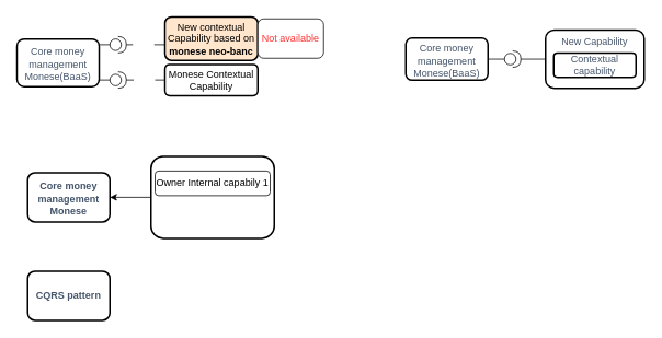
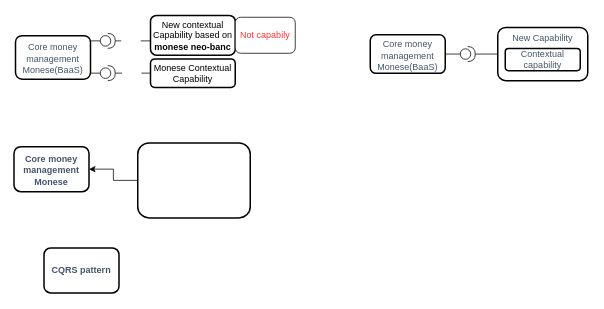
  <mxCell id="0" />
  <mxCell id="1" parent="0" />
  <mxCell id="2" style="edgeStyle=orthogonalEdgeStyle;rounded=0;orthogonalLoop=1;jettySize=auto;html=1;entryX=0;entryY=0.5;entryDx=0;entryDy=0;entryPerimeter=0;endArrow=none;endFill=0;" parent="1" target="5" edge="1"><mxGeometry relative="1" as="geometry"><mxPoint x="103" y="97" as="sourcePoint" /></mxGeometry></mxCell>
  <mxCell id="3" value="Monese Contextual Capability" style="rounded=1;whiteSpace=wrap;html=1;strokeWidth=2;align=center;" parent="1" vertex="1"><mxGeometry x="200" y="78" width="113" height="38" as="geometry" /></mxCell>
  <mxCell id="4" style="edgeStyle=orthogonalEdgeStyle;rounded=0;orthogonalLoop=1;jettySize=auto;html=1;exitX=1;exitY=0.5;exitDx=0;exitDy=0;exitPerimeter=0;entryX=0;entryY=0.5;entryDx=0;entryDy=0;endArrow=none;endFill=0;startArrow=none;" parent="1" target="3" edge="1"><mxGeometry relative="1" as="geometry"><mxPoint x="188" y="97" as="sourcePoint" /></mxGeometry></mxCell>
  <mxCell id="5" value="" style="shape=providedRequiredInterface;html=1;verticalLabelPosition=bottom;sketch=0;rotation=0;" parent="1" vertex="1"><mxGeometry x="133" y="87" width="20" height="20" as="geometry" /></mxCell>
- <mxCell id="6" value="&lt;b style=&quot;font-size: medium; text-align: start;&quot;&gt;&lt;span style=&quot;font-size: 9pt; line-height: 13.8px; font-family: &amp;quot;Calibri Light&amp;quot;, sans-serif; color: rgb(68, 84, 106);&quot; lang=&quot;es-419&quot;&gt;Core&lt;/span&gt;&lt;/b&gt;&lt;span style=&quot;text-align: start; font-size: 9pt; line-height: 13.8px; font-family: &amp;quot;Calibri Light&amp;quot;, sans-serif; color: rgb(68, 84, 106);&quot; lang=&quot;es-419&quot;&gt; &lt;b&gt;money management Monese&lt;/b&gt;&lt;/span&gt;" style="rounded=1;whiteSpace=wrap;html=1;strokeWidth=2;" parent="1" vertex="1"><mxGeometry x="33" y="210" width="100" height="60" as="geometry" /></mxCell>
+ <mxCell id="6" value="&lt;b style=&quot;font-size: medium; text-align: start;&quot;&gt;&lt;span style=&quot;font-size: 9pt; line-height: 13.8px; font-family: &amp;quot;Calibri Light&amp;quot;, sans-serif; color: rgb(68, 84, 106);&quot; lang=&quot;es-419&quot;&gt;Core&lt;/span&gt;&lt;/b&gt;&lt;span style=&quot;text-align: start; font-size: 9pt; line-height: 13.8px; font-family: &amp;quot;Calibri Light&amp;quot;, sans-serif; color: rgb(68, 84, 106);&quot; lang=&quot;es-419&quot;&gt; &lt;b&gt;money management Monese&lt;/b&gt;&lt;/span&gt;" style="rounded=1;whiteSpace=wrap;html=1;strokeWidth=2;" parent="1" vertex="1"><mxGeometry x="18" y="195" width="100" height="60" as="geometry" /></mxCell>
  <mxCell id="7" style="edgeStyle=orthogonalEdgeStyle;rounded=0;orthogonalLoop=1;jettySize=auto;html=1;entryX=1;entryY=0.5;entryDx=0;entryDy=0;endArrow=classic;endFill=1;" parent="1" source="8" target="6" edge="1"><mxGeometry relative="1" as="geometry" /></mxCell>
  <mxCell id="8" value="" style="rounded=1;whiteSpace=wrap;html=1;strokeWidth=2;" parent="1" vertex="1"><mxGeometry x="183" y="190" width="150" height="100" as="geometry" /></mxCell>
- <mxCell id="9" value="Owner Internal capabily 1" style="rounded=1;whiteSpace=wrap;html=1;strokeWidth=1;" parent="1" vertex="1"><mxGeometry x="188" y="208" width="140" height="30" as="geometry" /></mxCell>
  <mxCell id="10" style="edgeStyle=orthogonalEdgeStyle;rounded=0;orthogonalLoop=1;jettySize=auto;html=1;entryX=0;entryY=0.5;entryDx=0;entryDy=0;entryPerimeter=0;endArrow=none;endFill=0;" parent="1" target="13" edge="1"><mxGeometry relative="1" as="geometry"><mxPoint x="103" y="54" as="sourcePoint" /></mxGeometry></mxCell>
- <mxCell id="11" value="New contextual Capability based on &lt;b&gt;monese&lt;/b&gt; &lt;b&gt;neo-banc&lt;/b&gt;" style="rounded=1;whiteSpace=wrap;html=1;strokeWidth=2;fillColor=#ffe6cc;" parent="1" vertex="1"><mxGeometry x="200" y="20" width="113" height="53" as="geometry" /></mxCell>
+ <mxCell id="11" value="New contextual Capability based on &lt;b&gt;monese&lt;/b&gt; &lt;b&gt;neo-banc&lt;/b&gt;" style="rounded=1;whiteSpace=wrap;html=1;strokeWidth=2;" parent="1" vertex="1"><mxGeometry x="200" y="20" width="113" height="53" as="geometry" /></mxCell>
  <mxCell id="12" style="edgeStyle=orthogonalEdgeStyle;rounded=0;orthogonalLoop=1;jettySize=auto;html=1;exitX=1;exitY=0.5;exitDx=0;exitDy=0;entryX=0;entryY=0.5;entryDx=0;entryDy=0;endArrow=none;endFill=0;startArrow=none;" parent="1" source="24" target="11" edge="1"><mxGeometry relative="1" as="geometry"><mxPoint x="188" y="54" as="sourcePoint" /></mxGeometry></mxCell>
  <mxCell id="13" value="" style="shape=providedRequiredInterface;html=1;verticalLabelPosition=bottom;sketch=0;rotation=0;" parent="1" vertex="1"><mxGeometry x="133" y="44" width="20" height="20" as="geometry" /></mxCell>
- <mxCell id="14" value="&lt;div style=&quot;text-align: start;&quot;&gt;&lt;span style=&quot;background-color: initial;&quot;&gt;&lt;font face=&quot;Calibri Light, sans-serif&quot; color=&quot;#44546a&quot;&gt;&lt;b&gt;CQRS pattern&lt;/b&gt;&lt;/font&gt;&lt;/span&gt;&lt;/div&gt;" style="rounded=1;whiteSpace=wrap;html=1;strokeWidth=2;" parent="1" vertex="1"><mxGeometry x="33" y="330" width="100" height="60" as="geometry" /></mxCell>
+ <mxCell id="14" value="&lt;div style=&quot;text-align: start;&quot;&gt;&lt;span style=&quot;background-color: initial;&quot;&gt;&lt;font face=&quot;Calibri Light, sans-serif&quot; color=&quot;#44546a&quot;&gt;&lt;b&gt;CQRS pattern&lt;/b&gt;&lt;/font&gt;&lt;/span&gt;&lt;/div&gt;" style="rounded=1;whiteSpace=wrap;html=1;strokeWidth=2;" parent="1" vertex="1"><mxGeometry x="58" y="330" width="100" height="60" as="geometry" /></mxCell>
  <mxCell id="15" value="&lt;span style=&quot;font-size: medium; text-align: start;&quot;&gt;&lt;span style=&quot;font-size: 9pt; line-height: 13.8px; color: rgb(68, 84, 106);&quot; lang=&quot;es-419&quot;&gt;Core&lt;/span&gt;&lt;/span&gt;&lt;span style=&quot;text-align: start; font-size: 9pt; line-height: 13.8px; color: rgb(68, 84, 106);&quot; lang=&quot;es-419&quot;&gt; &lt;span&gt;money management Monese(BaaS)&lt;/span&gt;&lt;/span&gt;" style="rounded=1;whiteSpace=wrap;html=1;strokeWidth=2;fontFamily=Helvetica;fontStyle=0" parent="1" vertex="1"><mxGeometry x="493" y="45.82" width="100" height="51.5" as="geometry" /></mxCell>
  <mxCell id="16" style="edgeStyle=orthogonalEdgeStyle;rounded=0;orthogonalLoop=1;jettySize=auto;html=1;entryX=0;entryY=0.5;entryDx=0;entryDy=0;entryPerimeter=0;endArrow=none;endFill=0;exitX=1;exitY=0.5;exitDx=0;exitDy=0;fontFamily=Helvetica;fontStyle=0" parent="1" source="15" target="18" edge="1"><mxGeometry relative="1" as="geometry"><mxPoint x="573" y="51.57" as="sourcePoint" /></mxGeometry></mxCell>
  <mxCell id="17" style="edgeStyle=orthogonalEdgeStyle;rounded=0;orthogonalLoop=1;jettySize=auto;html=1;exitX=1;exitY=0.5;exitDx=0;exitDy=0;exitPerimeter=0;entryX=0;entryY=0.5;entryDx=0;entryDy=0;endArrow=none;endFill=0;fontFamily=Helvetica;fontStyle=0" parent="1" source="18" edge="1"><mxGeometry relative="1" as="geometry"><mxPoint x="663" y="71.57" as="targetPoint" /></mxGeometry></mxCell>
  <mxCell id="18" value="" style="shape=providedRequiredInterface;html=1;verticalLabelPosition=bottom;sketch=0;rotation=0;fontFamily=Helvetica;fontStyle=0" parent="1" vertex="1"><mxGeometry x="613" y="61.57" width="20" height="20" as="geometry" /></mxCell>
  <mxCell id="19" value="&lt;div style=&quot;text-align: start;&quot;&gt;&lt;span style=&quot;background-color: initial;&quot;&gt;&lt;font color=&quot;#44546a&quot;&gt;New Capability&lt;/font&gt;&lt;/span&gt;&lt;/div&gt;" style="rounded=1;whiteSpace=wrap;html=1;strokeWidth=2;fontFamily=Helvetica;fontStyle=0;verticalAlign=top;" parent="1" vertex="1"><mxGeometry x="663" y="36.13" width="120" height="70.87" as="geometry" /></mxCell>
  <mxCell id="20" value="&lt;div style=&quot;&quot;&gt;&lt;span style=&quot;background-color: initial;&quot;&gt;&lt;font color=&quot;#44546a&quot;&gt;Contextual capability&lt;/font&gt;&lt;/span&gt;&lt;/div&gt;" style="rounded=1;whiteSpace=wrap;html=1;strokeWidth=2;fontFamily=Helvetica;fontStyle=0;align=center;" parent="1" vertex="1"><mxGeometry x="673" y="64" width="100" height="29.75" as="geometry" /></mxCell>
  <mxCell id="21" value="" style="edgeStyle=orthogonalEdgeStyle;rounded=0;orthogonalLoop=1;jettySize=auto;html=1;exitX=1;exitY=0.5;exitDx=0;exitDy=0;exitPerimeter=0;entryX=0;entryY=0.5;entryDx=0;entryDy=0;endArrow=none;endFill=0;" parent="1" source="13" edge="1"><mxGeometry relative="1" as="geometry"><mxPoint x="153" y="54" as="sourcePoint" /><mxPoint x="161" y="54" as="targetPoint" /></mxGeometry></mxCell>
  <mxCell id="22" value="" style="edgeStyle=orthogonalEdgeStyle;rounded=0;orthogonalLoop=1;jettySize=auto;html=1;exitX=1;exitY=0.5;exitDx=0;exitDy=0;exitPerimeter=0;entryX=0;entryY=0.5;entryDx=0;entryDy=0;endArrow=none;endFill=0;" parent="1" source="5" edge="1"><mxGeometry relative="1" as="geometry"><mxPoint x="153" y="97" as="sourcePoint" /><mxPoint x="162" y="97" as="targetPoint" /></mxGeometry></mxCell>
  <mxCell id="23" value="&lt;span style=&quot;font-size: medium; text-align: start;&quot;&gt;&lt;span style=&quot;font-size: 9pt; line-height: 13.8px; color: rgb(68, 84, 106);&quot; lang=&quot;es-419&quot;&gt;Core&lt;/span&gt;&lt;/span&gt;&lt;span style=&quot;font-size: 9pt; text-align: start; line-height: 13.8px; color: rgb(68, 84, 106);&quot; lang=&quot;es-419&quot;&gt;&amp;nbsp;money management Monese(BaaS)&lt;/span&gt;" style="rounded=1;whiteSpace=wrap;html=1;strokeWidth=2;" parent="1" vertex="1"><mxGeometry x="20" y="47" width="100" height="58" as="geometry" /></mxCell>
  <mxCell id="24" value="" style="shape=image;verticalLabelPosition=bottom;labelBackgroundColor=default;verticalAlign=top;aspect=fixed;imageAspect=0;image=https://cdn-icons-png.flaticon.com/512/206/206748.png;" parent="1" vertex="1"><mxGeometry x="161" y="41" width="26" height="26" as="geometry" /></mxCell>
  <mxCell id="25" value="" style="shape=image;verticalLabelPosition=bottom;labelBackgroundColor=default;verticalAlign=top;aspect=fixed;imageAspect=0;image=https://cdn-icons-png.flaticon.com/512/4060/4060233.png;" parent="1" vertex="1"><mxGeometry x="161" y="84" width="27" height="27" as="geometry" /></mxCell>
- <mxCell id="26" value="Not available" style="rounded=1;whiteSpace=wrap;html=1;fontColor=#FF3333;" parent="1" vertex="1"><mxGeometry x="313" y="22.5" width="80" height="48" as="geometry" /></mxCell>
+ <mxCell id="26" value="Not capabily" style="rounded=1;whiteSpace=wrap;html=1;fontColor=#FF3333;" parent="1" vertex="1"><mxGeometry x="313" y="22.5" width="80" height="48" as="geometry" /></mxCell>
